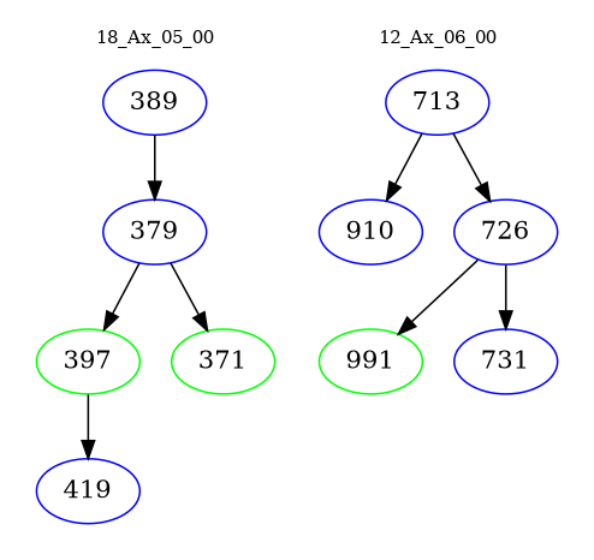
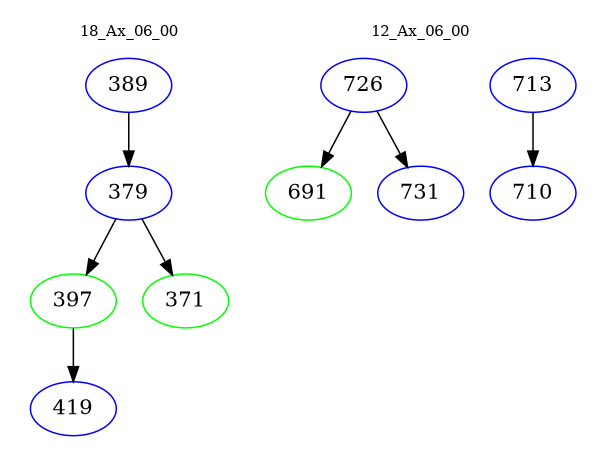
  digraph {
    node [color=blue]
    edge [color=black]
    n1 [label=389]
    n2 [label=379]
    n3 [color=green label=397]
    n4 [color=green label=371]
    n5 [label=419]
    n6 [label=713]
-   n7 [label=910]
+   n7 [label=710]
    n8 [label=726]
-   n9 [color=green label=991]
+   n9 [color=green label=691]
    n10 [label=731]
    subgraph cluster_1 {
      color=white
      fontsize=10
-     label="18_Ax_05_00"
+     label="18_Ax_06_00"
      n1
      n2
      n3
      n4
      n5
    }
    subgraph cluster_2 {
      color=white
      fontsize=10
      label="12_Ax_06_00"
      n6
      n7
      n8
      n9
      n10
    }
    n1 -> n2
    n2 -> n3
    n2 -> n4
    n3 -> n5
    n6 -> n7
-   n6 -> n8
    n8 -> n9
    n8 -> n10
  }
